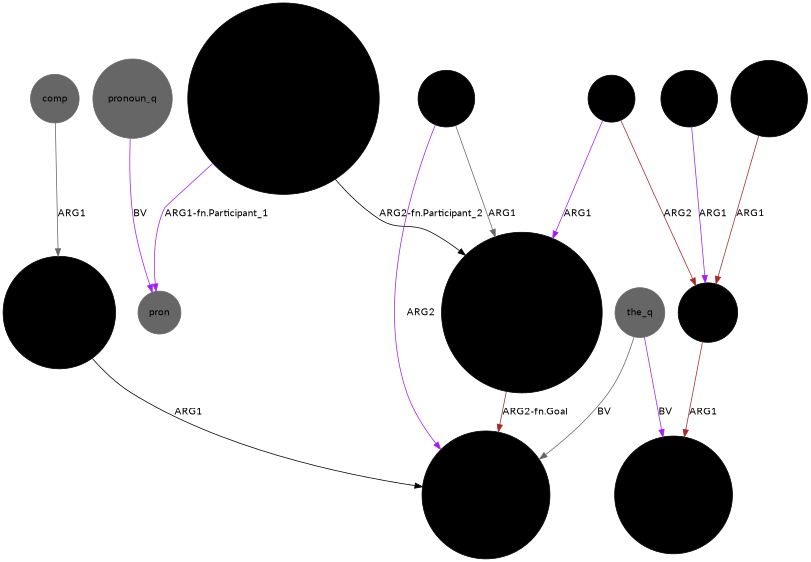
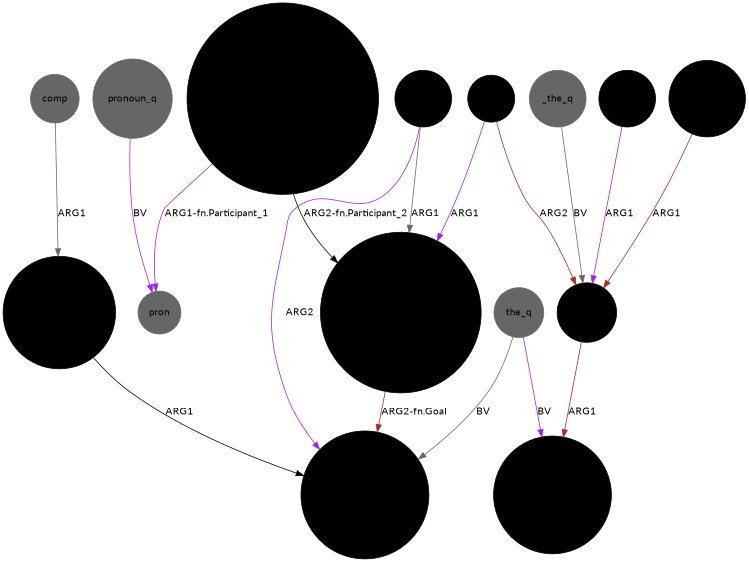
  digraph {
    fontname=Lato
    node [color=black fontname=Lato shape=circle style=filled]
    edge [color=purple fontname=Lato]
    "_indicate_v_1-fn.Competition"
    "_expect_v_1-fn.Attempt"
    pron [color=gray40]
    _improvement_n_1
+   _the_q [color=gray40]
    part_of
    _quarter_n_temp
    _in_p
    "card(2)"
    comp [color=gray40]
    _substantial_a_1
    parg_d
    n13 [color=gray40 label=the_q]
    _next_a_1
    pronoun_q [color=gray40]
    "_indicate_v_1-fn.Competition" -> "_expect_v_1-fn.Attempt" [color=black label="ARG2-fn.Participant_2"]
    "_indicate_v_1-fn.Competition" -> pron [label="ARG1-fn.Participant_1"]
    "_expect_v_1-fn.Attempt" -> _improvement_n_1 [color=brown label="ARG2-fn.Goal"]
+   _the_q -> part_of [color=gray40 label=BV]
    part_of -> _quarter_n_temp [color=brown label=ARG1]
    _in_p -> "_expect_v_1-fn.Attempt" [label=ARG1]
    _in_p -> part_of [color=brown label=ARG2]
    "card(2)" -> part_of [label=ARG1]
    comp -> _substantial_a_1 [color=gray40 label=ARG1]
    _substantial_a_1 -> _improvement_n_1 [color=black label=ARG1]
    parg_d -> "_expect_v_1-fn.Attempt" [color=gray40 label=ARG1]
    parg_d -> _improvement_n_1 [label=ARG2]
    n13 -> _improvement_n_1 [color=gray40 label=BV]
    n13 -> _quarter_n_temp [label=BV]
    _next_a_1 -> part_of [color=brown label=ARG1]
    pronoun_q -> pron [label=BV]
  }
